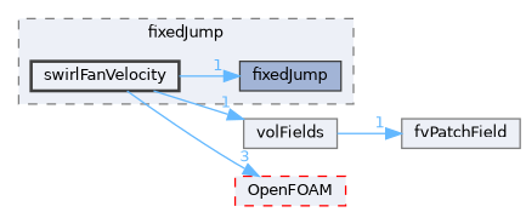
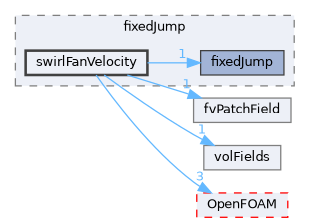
  digraph {
    compound=true
    rankdir=LR
    node [color=grey25 fillcolor="#edf0f7" fontname=Helvetica fontsize=10 shape=box style=filled]
    edge [color=steelblue1 fontcolor=steelblue1 fontname=Helvetica fontsize=10 headlabel=1 labeldistance=1.5 labelfontname=Helvetica labelfontsize=10]
    n1 [fillcolor="#a2b4d6" height=0.2 label=fixedJump width=0.4]
    n2 [height=0.2 label=swirlFanVelocity style="filled,bold" width=0.4]
    n3 [color=grey50 height=0.2 label=fvPatchField width=0.4]
    n4 [color=grey50 height=0.2 label=volFields width=0.4]
    n5 [color=red height=0.2 label=OpenFOAM style="filled,dashed" width=0.4]
    subgraph cluster_1 {
      bgcolor="#edf0f7"
      fontname=Helvetica
      fontsize=10
      label=fixedJump
      pencolor=grey50
      style="filled,dashed"
      n1
      n2
    }
    n2 -> n1
-   n4 -> n3
+   n2 -> n3
    n2 -> n4
    n2 -> n5 [headlabel=3]
  }
